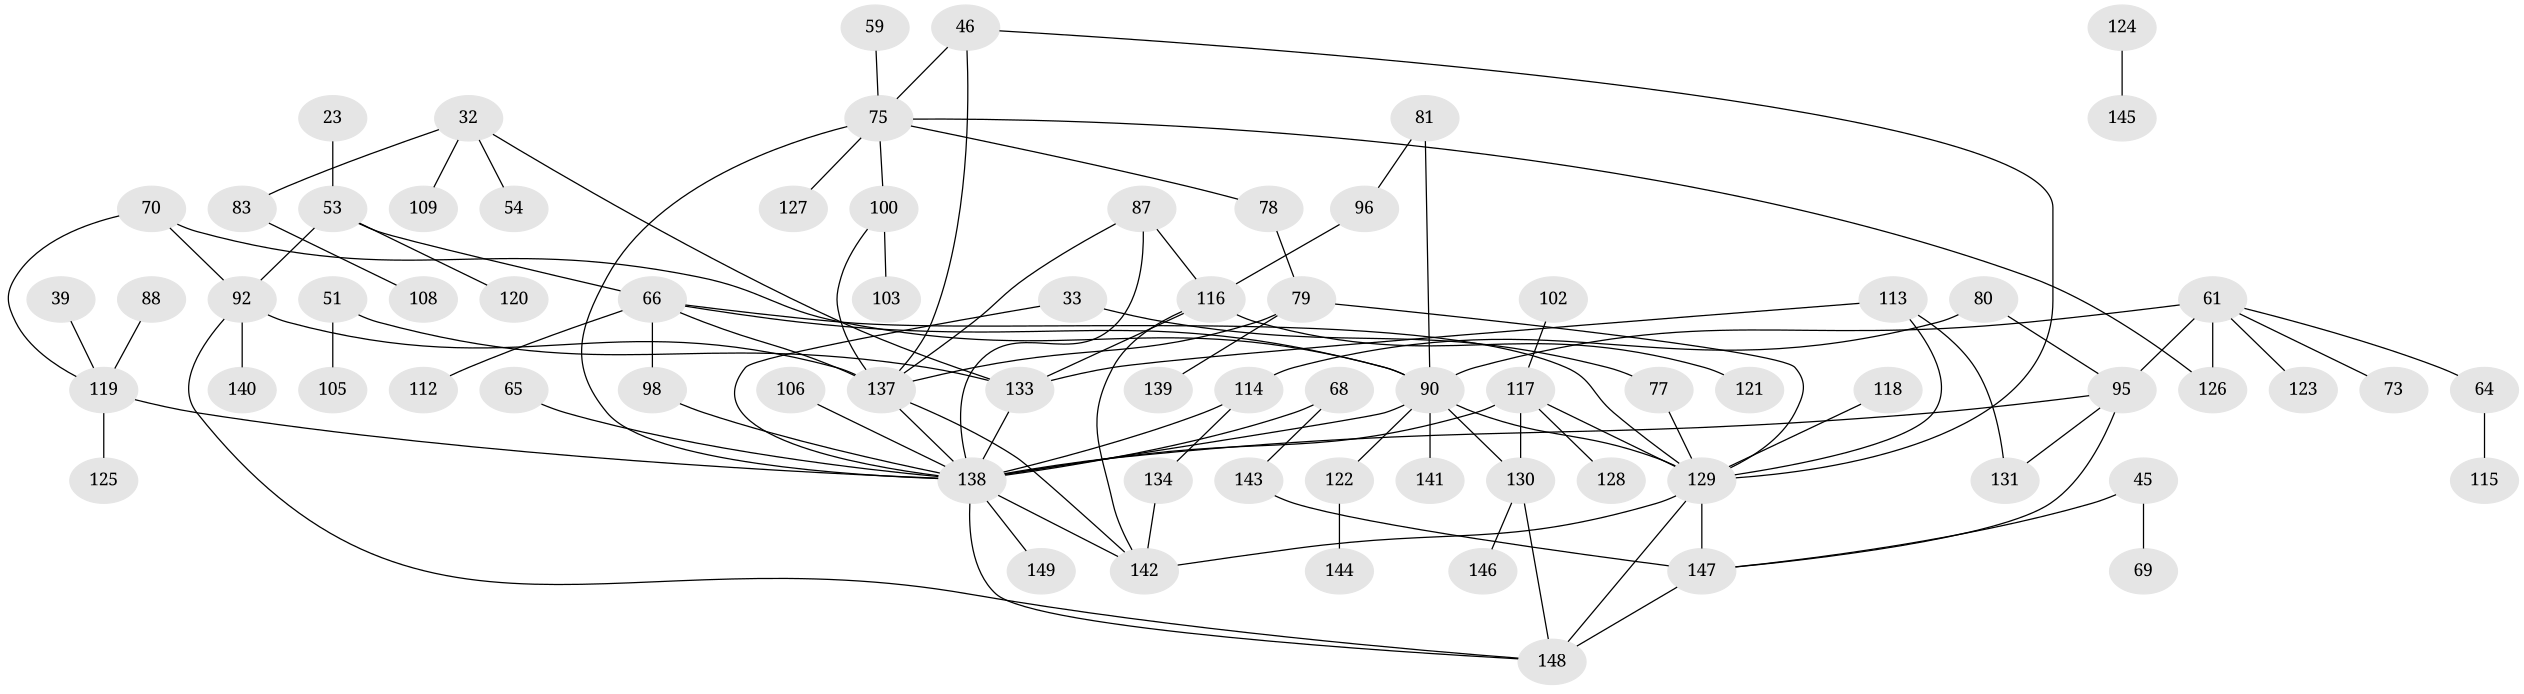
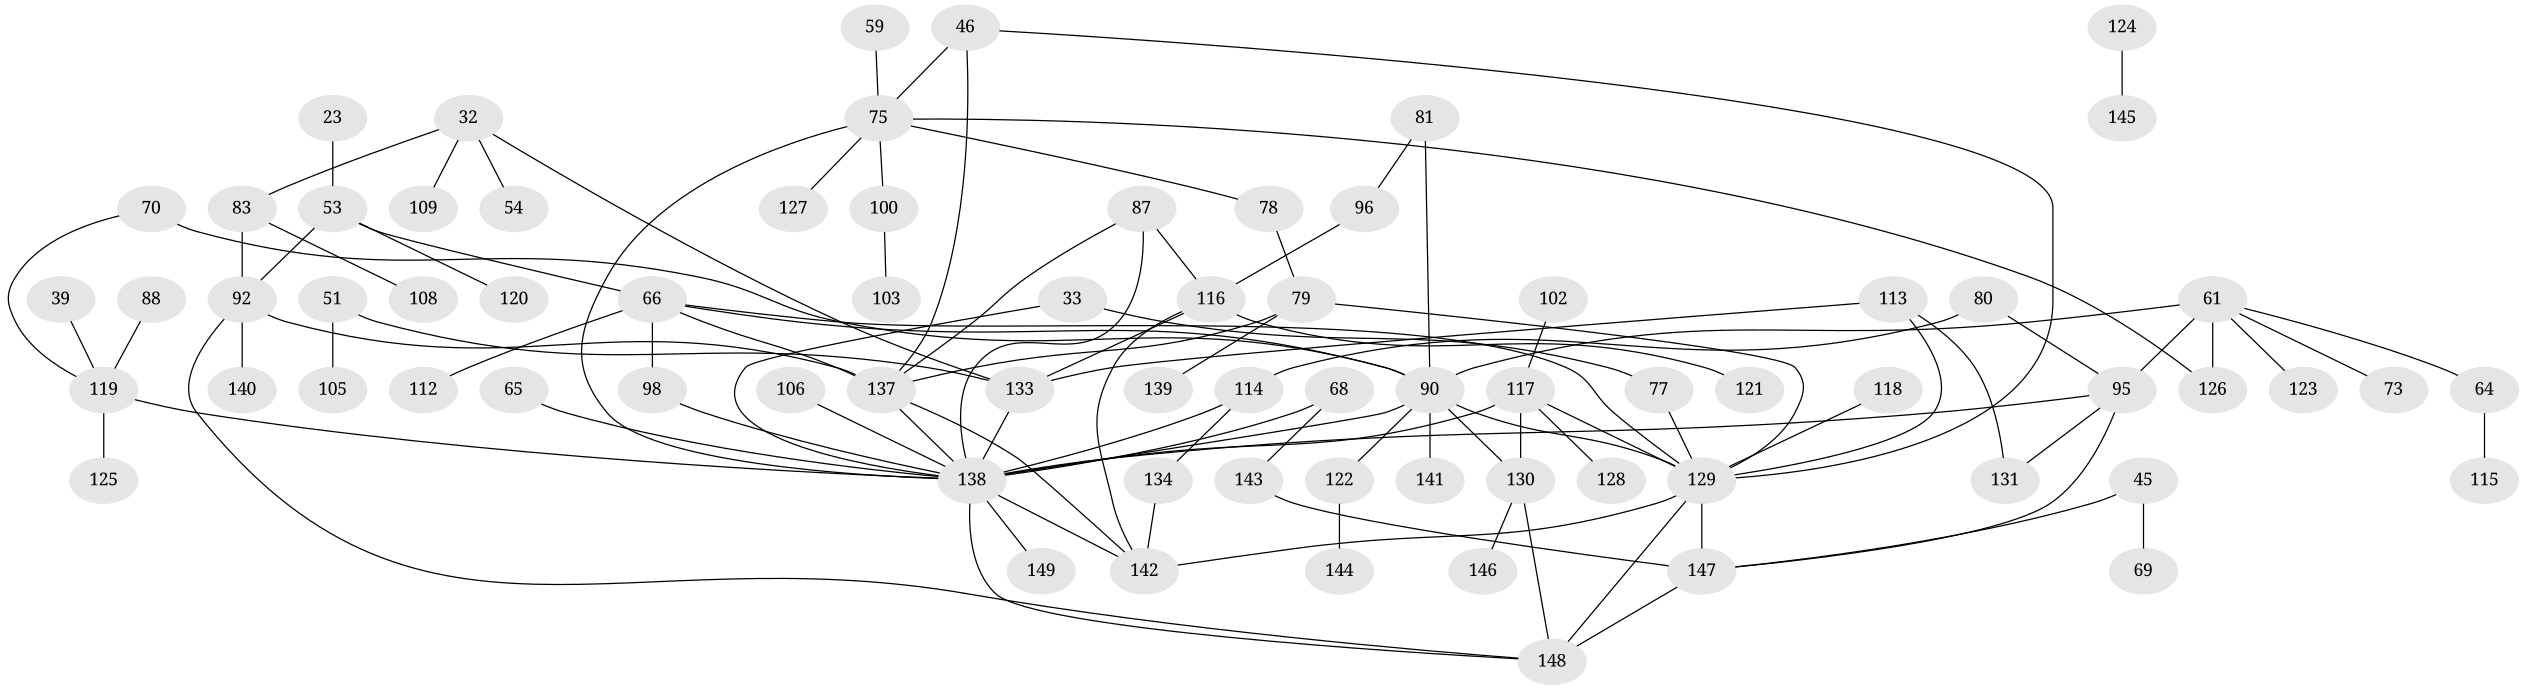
  graph {
    fontname="Noto Serif"
    node [color=gray90 fontname="Noto Serif" style=filled]
    edge [fontname="Noto Serif"]
    23
    53
    66 [super="+22"]
    92 [super="+72"]
    120
    90 [super="+2+9"]
    138 [super="+1+135"]
    129 [super="+63+101"]
    122
    130 [super="+11+58+99"]
    141
    32
    54
    83
    109
    133 [super="+50"]
    108
    33
    77
    148 [super="+84+41+48+110+111"]
    142 [super="+89"]
    149
    119 [super="+26+82"]
    125
    39
    45
    69
    147 [super="+34"]
    75 [super="+28+57"]
    126 [super="+47+107"]
    78
    100
    127
    46
    137 [super="+25+42+136"]
    51
    105
    98 [super="+76+85"]
    112
    140
    59
    61 [super="+43"]
    64
    73
    95 [super="+8"]
    123
    115
    131 [super="+13"]
    65
    124
    145
    68
    143
    70
    79
    103
    139
    80
    114 [super="+71+104"]
    134
    81
    96
    116
    87 [super="+52"]
    121
    88
    144
    146
    117 [super="+94"]
    128
    102
    106
    113 [super="+67"]
    118
    23 -- 53
    53 -- 66
    53 -- 92
    53 -- 120
    66 -- 90 [weight=2]
    66 -- 129
    66 -- 137 [weight=3]
    66 -- 98
    66 -- 112
    92 -- 148
    92 -- 137
    92 -- 140
    90 -- 138 [weight=2]
    90 -- 129
    90 -- 122
    90 -- 130
    90 -- 141
    138 -- 148 [weight=3]
    138 -- 142
    138 -- 149
    129 -- 148
    129 -- 142 [weight=2]
    129 -- 147 [weight=3]
    122 -- 144
    130 -- 148
    130 -- 146
    32 -- 54
    32 -- 83
    32 -- 109
    32 -- 133
    83 -- 108
    133 -- 138
    33 -- 138
    33 -- 77
    77 -- 129
    119 -- 138 [weight=2]
    119 -- 125
    39 -- 119
    45 -- 69
    45 -- 147
    147 -- 148 [weight=3]
    75 -- 138 [weight=2]
    75 -- 126
    75 -- 78
    75 -- 100
    75 -- 127
    78 -- 79
-   100 -- 137
    100 -- 103
    46 -- 129
    46 -- 75
    46 -- 137
    137 -- 138
    137 -- 142
    51 -- 133
    51 -- 105
    98 -- 138
    59 -- 75
    61 -- 90 [weight=2]
    61 -- 126 [weight=2]
    61 -- 64
    61 -- 73
    61 -- 95
    61 -- 123
    64 -- 115
    95 -- 138 [weight=2]
    95 -- 147
    95 -- 131
    65 -- 138
    124 -- 145
    68 -- 138
    68 -- 143
    143 -- 147
-   70 -- 92 [weight=2]
+   83 -- 92 [weight=2]
    70 -- 90 [weight=2]
    70 -- 119
    79 -- 129
    79 -- 137
    79 -- 139
    80 -- 95
    80 -- 114
    114 -- 138 [weight=2]
    114 -- 134
    134 -- 142
    81 -- 90
    81 -- 96
    96 -- 116
    116 -- 133
    116 -- 142
    116 -- 121
    87 -- 138
    87 -- 137
    87 -- 116
    88 -- 119
    117 -- 138
    117 -- 129
    117 -- 130
    117 -- 128
    102 -- 117
    106 -- 138
    113 -- 129
    113 -- 133
    113 -- 131
    118 -- 129
  }
